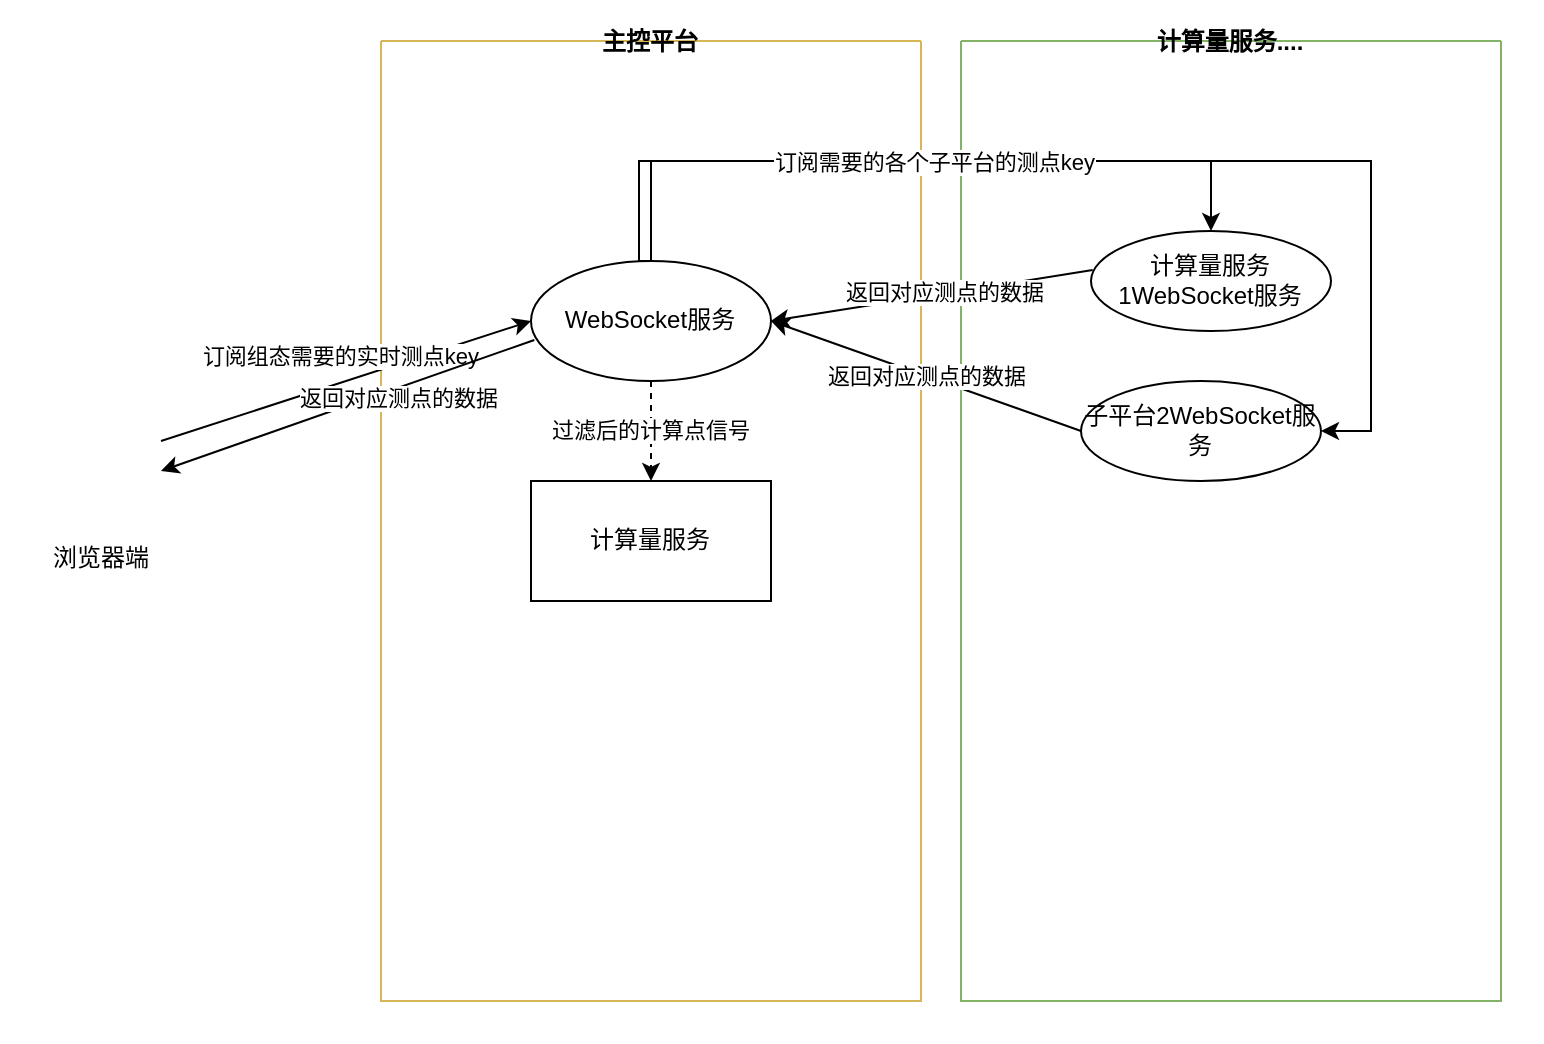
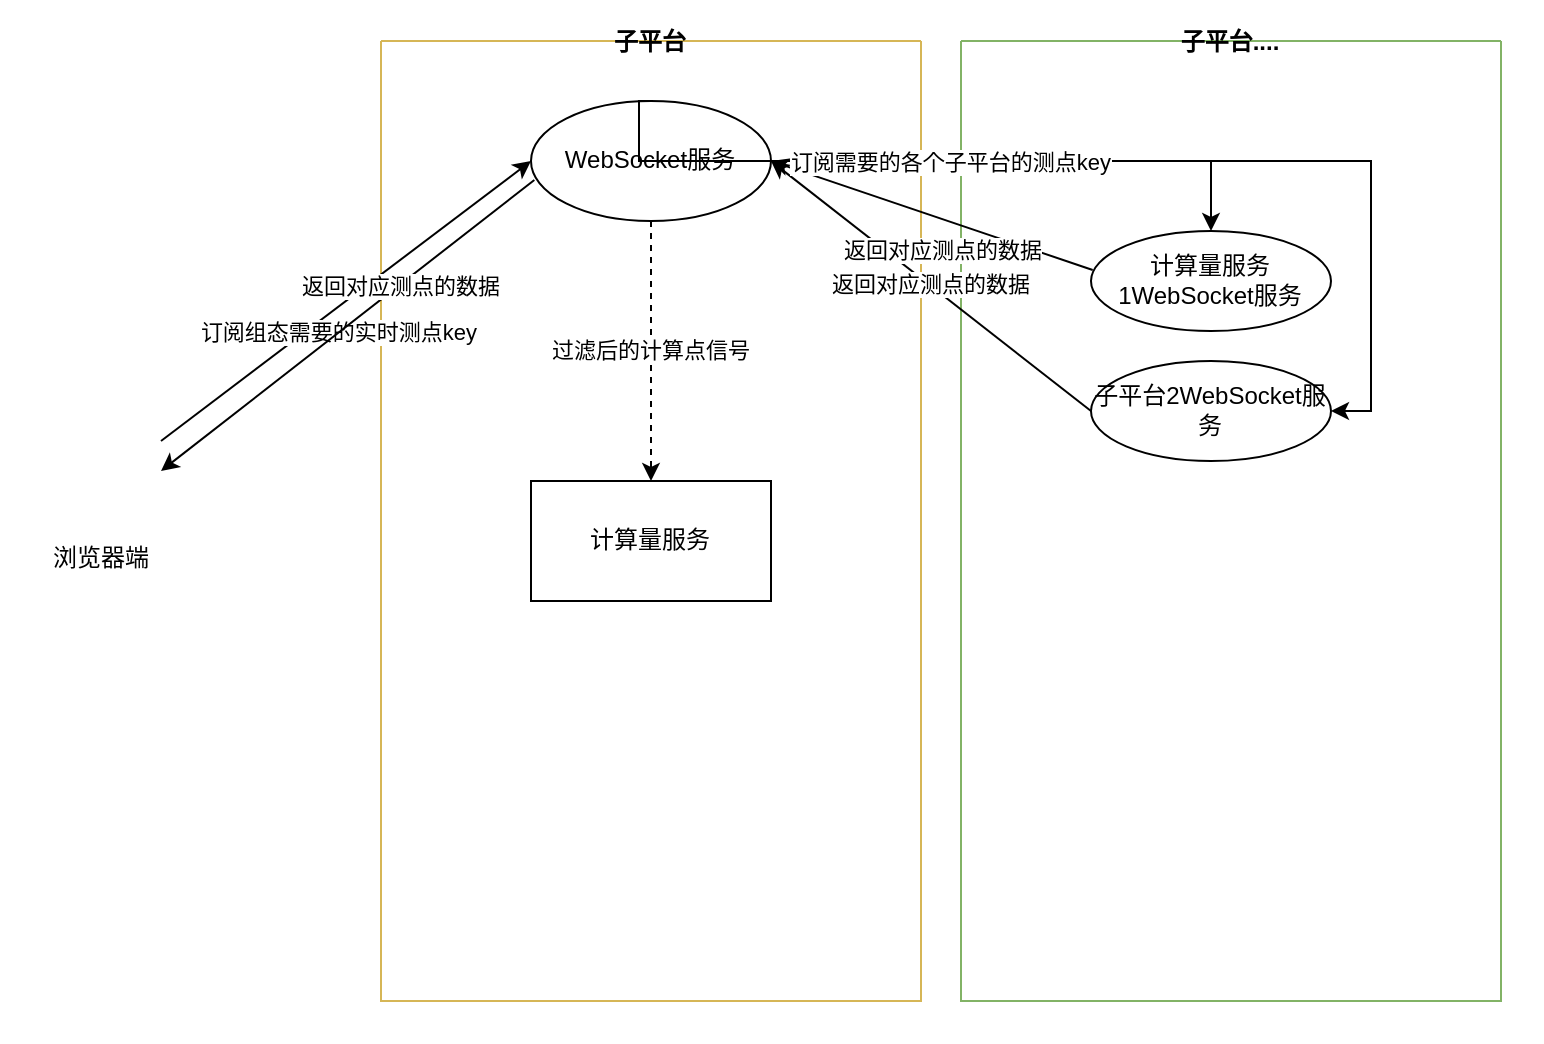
  <mxCell id="0" />
  <mxCell id="1" parent="0" />
  <mxCell id="2" value="浏览器端" style="shape=image;html=1;verticalAlign=top;verticalLabelPosition=bottom;labelBackgroundColor=#ffffff;imageAspect=0;aspect=fixed;image=https://cdn3.iconfinder.com/data/icons/logos-brands-3/24/logo_brand_brands_logos_chrome-128.png" vertex="1" parent="1"><mxGeometry x="20" y="205" width="60" height="60" as="geometry" /></mxCell>
- <mxCell id="3" value="主控平台" style="swimlane;startSize=0;fillColor=#fff2cc;strokeColor=#d6b656;" vertex="1" parent="1"><mxGeometry x="190" y="20" width="270" height="480" as="geometry" /></mxCell>
+ <mxCell id="3" value="子平台" style="swimlane;startSize=0;fillColor=#fff2cc;strokeColor=#d6b656;" vertex="1" parent="1"><mxGeometry x="190" y="20" width="270" height="480" as="geometry" /></mxCell>
  <mxCell id="4" value="" style="shape=image;html=1;verticalAlign=top;verticalLabelPosition=bottom;labelBackgroundColor=#ffffff;imageAspect=0;aspect=fixed;image=https://cdn4.iconfinder.com/data/icons/logos-brands-5/24/mysql-128.png" vertex="1" parent="3"><mxGeometry x="101" y="405" width="68" height="68" as="geometry" /></mxCell>
  <mxCell id="5" value="过滤后的计算点信号" style="edgeStyle=orthogonalEdgeStyle;rounded=0;orthogonalLoop=1;jettySize=auto;html=1;exitX=0.5;exitY=1;exitDx=0;exitDy=0;entryX=0.5;entryY=0;entryDx=0;entryDy=0;dashed=1;" edge="1" parent="3" source="6" target="7"><mxGeometry relative="1" as="geometry"><mxPoint x="135" y="190" as="targetPoint" /></mxGeometry></mxCell>
- <mxCell id="6" value="WebSocket服务" style="ellipse;whiteSpace=wrap;html=1;" vertex="1" parent="3"><mxGeometry x="75" y="110" width="120" height="60" as="geometry" /></mxCell>
+ <mxCell id="6" value="WebSocket服务" style="ellipse;whiteSpace=wrap;html=1;" vertex="1" parent="3"><mxGeometry x="75" y="30" width="120" height="60" as="geometry" /></mxCell>
  <mxCell id="7" value="计算量服务" style="whiteSpace=wrap;html=1;rounded=0;" vertex="1" parent="3"><mxGeometry x="75" y="220" width="120" height="60" as="geometry" /></mxCell>
  <mxCell id="8" value="" style="endArrow=classic;html=1;entryX=0;entryY=0.5;entryDx=0;entryDy=0;exitX=1;exitY=0.25;exitDx=0;exitDy=0;" edge="1" parent="1" source="2" target="6"><mxGeometry width="50" height="50" relative="1" as="geometry"><mxPoint x="50" y="210" as="sourcePoint" /><mxPoint x="280" y="200" as="targetPoint" /></mxGeometry></mxCell>
  <mxCell id="9" value="订阅组态需要的实时测点key" style="edgeLabel;html=1;align=center;verticalAlign=middle;resizable=0;points=[];" vertex="1" connectable="0" parent="8"><mxGeometry x="-0.709" y="2" relative="1" as="geometry"><mxPoint x="63" y="-32" as="offset" /></mxGeometry></mxCell>
- <mxCell id="10" value="计算量服务...." style="swimlane;startSize=0;swimlaneLine=1;fillColor=#d5e8d4;strokeColor=#82b366;" vertex="1" parent="1"><mxGeometry x="480" y="20" width="270" height="480" as="geometry" /></mxCell>
+ <mxCell id="10" value="子平台...." style="swimlane;startSize=0;swimlaneLine=1;fillColor=#d5e8d4;strokeColor=#82b366;" vertex="1" parent="1"><mxGeometry x="480" y="20" width="270" height="480" as="geometry" /></mxCell>
  <mxCell id="11" value="计算量服务1WebSocket服务" style="ellipse;whiteSpace=wrap;html=1;" vertex="1" parent="10"><mxGeometry x="65" y="95" width="120" height="50" as="geometry" /></mxCell>
- <mxCell id="12" value="子平台2WebSocket服务" style="ellipse;whiteSpace=wrap;html=1;" vertex="1" parent="10"><mxGeometry x="60" y="170" width="120" height="50" as="geometry" /></mxCell>
+ <mxCell id="12" value="子平台2WebSocket服务" style="ellipse;whiteSpace=wrap;html=1;" vertex="1" parent="10"><mxGeometry x="65" y="160" width="120" height="50" as="geometry" /></mxCell>
  <mxCell id="13" value="返回对应测点的数据" style="endArrow=classic;html=1;exitX=0;exitY=0.5;exitDx=0;exitDy=0;entryX=1;entryY=0.5;entryDx=0;entryDy=0;" edge="1" parent="1" source="12" target="6"><mxGeometry width="50" height="50" relative="1" as="geometry"><mxPoint x="790" y="120" as="sourcePoint" /><mxPoint x="380" y="140" as="targetPoint" /></mxGeometry></mxCell>
  <mxCell id="14" style="edgeStyle=orthogonalEdgeStyle;rounded=0;orthogonalLoop=1;jettySize=auto;html=1;exitX=0.5;exitY=0;exitDx=0;exitDy=0;entryX=0.5;entryY=0;entryDx=0;entryDy=0;" edge="1" parent="1" source="6" target="11"><mxGeometry relative="1" as="geometry"><Array as="points"><mxPoint x="319" y="80" /><mxPoint x="605" y="80" /></Array></mxGeometry></mxCell>
  <mxCell id="15" value="" style="endArrow=classic;html=1;exitX=0.007;exitY=0.39;exitDx=0;exitDy=0;exitPerimeter=0;entryX=1;entryY=0.5;entryDx=0;entryDy=0;" edge="1" parent="1" source="11" target="6"><mxGeometry width="50" height="50" relative="1" as="geometry"><mxPoint x="220" y="320" as="sourcePoint" /><mxPoint x="390" y="160" as="targetPoint" /></mxGeometry></mxCell>
  <mxCell id="16" value="返回对应测点的数据" style="edgeLabel;html=1;align=center;verticalAlign=middle;resizable=0;points=[];" vertex="1" connectable="0" parent="15"><mxGeometry x="-0.487" y="2" relative="1" as="geometry"><mxPoint x="-33" y="2" as="offset" /></mxGeometry></mxCell>
  <mxCell id="17" style="edgeStyle=orthogonalEdgeStyle;rounded=0;orthogonalLoop=1;jettySize=auto;html=1;exitX=0.5;exitY=0;exitDx=0;exitDy=0;entryX=1;entryY=0.5;entryDx=0;entryDy=0;" edge="1" parent="1" source="6" target="12"><mxGeometry relative="1" as="geometry"><Array as="points"><mxPoint x="319" y="80" /><mxPoint x="685" y="80" /><mxPoint x="685" y="205" /></Array></mxGeometry></mxCell>
  <mxCell id="18" value="订阅需要的各个子平台的测点key" style="edgeLabel;html=1;align=center;verticalAlign=middle;resizable=0;points=[];" vertex="1" connectable="0" parent="17"><mxGeometry x="-0.303" relative="1" as="geometry"><mxPoint as="offset" /></mxGeometry></mxCell>
  <mxCell id="19" value="" style="endArrow=classic;html=1;exitX=0.014;exitY=0.658;exitDx=0;exitDy=0;exitPerimeter=0;entryX=1;entryY=0.5;entryDx=0;entryDy=0;" edge="1" parent="1" source="6" target="2"><mxGeometry width="50" height="50" relative="1" as="geometry"><mxPoint x="300" y="240" as="sourcePoint" /><mxPoint x="60" y="210" as="targetPoint" /></mxGeometry></mxCell>
  <mxCell id="20" value="返回对应测点的数据" style="edgeLabel;html=1;align=center;verticalAlign=middle;resizable=0;points=[];" vertex="1" connectable="0" parent="19"><mxGeometry x="-0.387" y="2" relative="1" as="geometry"><mxPoint x="-11" y="7" as="offset" /></mxGeometry></mxCell>
